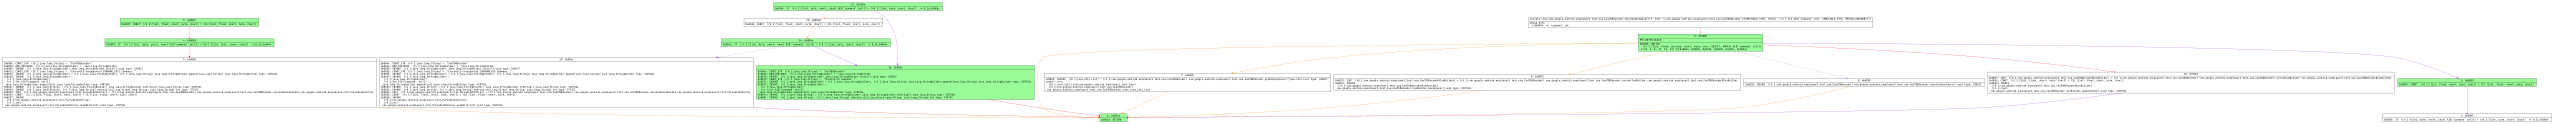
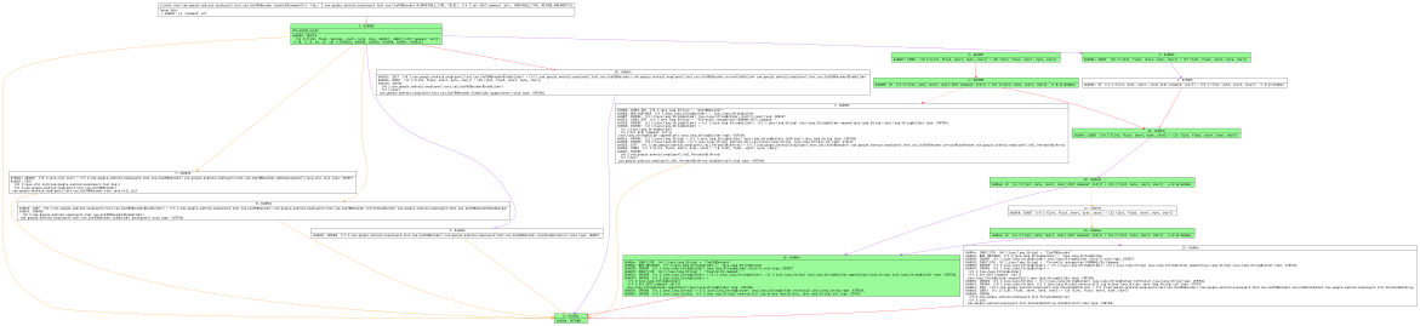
  digraph {
    fontname="JetBrains Mono"
    node [fillcolor=palegreen fontname="JetBrains Mono" shape=record style=filled]
    edge [arrowhead=normal color=darkorange fontname="JetBrains Mono"]
    n1 [label="{0\:\ 0x0000|MTH_ENTER_BLOCK\l|0x0000: SWITCH  \l  (r4 I:?[int, float, boolean, short, byte, char, OBJECT, ARRAY] A[D('command' int)])\l k:[0, 3, 8, 12, 13, 14] t:[0x002a, 0x002b, 0x0032, 0x0038, 0x003c, 0x002a] \l}"]
    n2 [label="{1\:\ 0x0003|0x0003: CONST  (r0 I:?[int, float, short, byte, char]) = (17 ?[int, float, short, byte, char]) \l}"]
    n3 [label="{6\:\ 0x002a|0x002a: RETURN   \l}"]
    n4 [fillcolor=white label="{7\:\ 0x002b|0x002b: INVOKE  (r0 I:java.util.List) = (r3 I:com.google.android.exoplayer2.text.cea.Cea708Decoder) com.google.android.exoplayer2.text.cea.Cea708Decoder.getDisplayCues():java.util.List type: DIRECT \l0x002f: IPUT  \l  (r0 I:java.util.List\<com.google.android.exoplayer2.text.Cue\>)\l  (r3 I:com.google.android.exoplayer2.text.cea.Cea708Decoder)\l com.google.android.exoplayer2.text.cea.Cea708Decoder.cues java.util.List \l}"]
    n5 [fillcolor=white label="{8\:\ 0x0032|0x0032: IGET  (r0 I:com.google.android.exoplayer2.text.cea.Cea708Decoder$CueBuilder) = (r3 I:com.google.android.exoplayer2.text.cea.Cea708Decoder) com.google.android.exoplayer2.text.cea.Cea708Decoder.currentCueBuilder com.google.android.exoplayer2.text.cea.Cea708Decoder$CueBuilder \l0x0034: INVOKE  \l  (r0 I:com.google.android.exoplayer2.text.cea.Cea708Decoder$CueBuilder)\l com.google.android.exoplayer2.text.cea.Cea708Decoder.CueBuilder.backspace():void type: VIRTUAL \l}"]
    n6 [fillcolor=white label="{9\:\ 0x0038|0x0038: INVOKE  (r3 I:com.google.android.exoplayer2.text.cea.Cea708Decoder) com.google.android.exoplayer2.text.cea.Cea708Decoder.resetCueBuilders():void type: DIRECT \l}"]
    n7 [fillcolor=white label="{10\:\ 0x003c|0x003c: IGET  (r0 I:com.google.android.exoplayer2.text.cea.Cea708Decoder$CueBuilder) = (r3 I:com.google.android.exoplayer2.text.cea.Cea708Decoder) com.google.android.exoplayer2.text.cea.Cea708Decoder.currentCueBuilder com.google.android.exoplayer2.text.cea.Cea708Decoder$CueBuilder \l0x003e: CONST  (r1 I:?[int, float, short, byte, char]) = (10 ?[int, float, short, byte, char]) \l0x0040: INVOKE  \l  (r0 I:com.google.android.exoplayer2.text.cea.Cea708Decoder$CueBuilder)\l  (r1 I:char)\l com.google.android.exoplayer2.text.cea.Cea708Decoder.CueBuilder.append(char):void type: VIRTUAL \l}"]
    n8 [fillcolor=white label="{2\:\ 0x0005|0x0005: IF  (r4 I:?[int, byte, short, char] A[D('command' int)]) \< (r0 I:?[int, byte, short, char])  \-\> B:11:0x0044 \l}"]
+   n9 [label="{11\:\ 0x0044|0x0044: CONST  (r0 I:?[int, float, short, byte, char]) = (24 ?[int, float, short, byte, char]) \l}"]
    n10 [label="{3\:\ 0x0007|0x0007: CONST  (r0 I:?[int, float, short, byte, char]) = (23 ?[int, float, short, byte, char]) \l}"]
    n11 [label="{4\:\ 0x0009|0x0009: IF  (r4 I:?[int, byte, short, char] A[D('command' int)]) \> (r0 I:?[int, byte, short, char])  \-\> B:11:0x0044 \l}"]
    n12 [label="{12\:\ 0x0046|0x0046: IF  (r4 I:?[int, byte, short, char] A[D('command' int)]) \< (r0 I:?[int, byte, short, char])  \-\> B:16:0x006c \l}"]
    n13 [fillcolor=white label="{5\:\ 0x000b|0x000b: CONST_STR  (r0 I:java.lang.String) =  \"Cea708Decoder\" \l0x000d: NEW_INSTANCE  (r1 I:java.lang.StringBuilder) =  java.lang.StringBuilder \l0x000f: INVOKE  (r1 I:java.lang.StringBuilder) java.lang.StringBuilder.\<init\>():void type: DIRECT \l0x0012: CONST_STR  (r2 I:java.lang.String) =  \"Currently unsupported COMMAND_EXT1 Command: \" \l0x0014: INVOKE  (r1 I:java.lang.StringBuilder) = (r1 I:java.lang.StringBuilder), (r2 I:java.lang.String) java.lang.StringBuilder.append(java.lang.String):java.lang.StringBuilder type: VIRTUAL \l0x0018: INVOKE  (r1 I:java.lang.StringBuilder) = \l  (r1 I:java.lang.StringBuilder)\l  (r4 I:int A[D('command' int)])\l java.lang.StringBuilder.append(int):java.lang.StringBuilder type: VIRTUAL \l0x001c: INVOKE  (r1 I:java.lang.String) = (r1 I:java.lang.StringBuilder) java.lang.StringBuilder.toString():java.lang.String type: VIRTUAL \l0x0020: INVOKE  (r0 I:java.lang.String), (r1 I:java.lang.String) android.util.Log.w(java.lang.String, java.lang.String):int type: STATIC \l0x0023: IGET  (r0 I:com.google.android.exoplayer2.util.ParsableBitArray) = (r3 I:com.google.android.exoplayer2.text.cea.Cea708Decoder) com.google.android.exoplayer2.text.cea.Cea708Decoder.serviceBlockPacket com.google.android.exoplayer2.util.ParsableBitArray \l0x0025: CONST  (r1 I:?[int, float, short, byte, char]) = (8 ?[int, float, short, byte, char]) \l0x0027: INVOKE  \l  (r0 I:com.google.android.exoplayer2.util.ParsableBitArray)\l  (r1 I:int)\l com.google.android.exoplayer2.util.ParsableBitArray.skipBits(int):void type: VIRTUAL \l}"]
    n14 [fillcolor=white label="{13\:\ 0x0048|0x0048: CONST  (r0 I:?[int, float, short, byte, char]) = (31 ?[int, float, short, byte, char]) \l}"]
    n15 [label="{16\:\ 0x006c|0x006c: CONST_STR  (r0 I:java.lang.String) =  \"Cea708Decoder\" \l0x006e: NEW_INSTANCE  (r1 I:java.lang.StringBuilder) =  java.lang.StringBuilder \l0x0070: INVOKE  (r1 I:java.lang.StringBuilder) java.lang.StringBuilder.\<init\>():void type: DIRECT \l0x0073: CONST_STR  (r2 I:java.lang.String) =  \"Invalid C0 command: \" \l0x0075: INVOKE  (r1 I:java.lang.StringBuilder) = (r1 I:java.lang.StringBuilder), (r2 I:java.lang.String) java.lang.StringBuilder.append(java.lang.String):java.lang.StringBuilder type: VIRTUAL \l0x0079: INVOKE  (r1 I:java.lang.StringBuilder) = \l  (r1 I:java.lang.StringBuilder)\l  (r4 I:int A[D('command' int)])\l java.lang.StringBuilder.append(int):java.lang.StringBuilder type: VIRTUAL \l0x007d: INVOKE  (r1 I:java.lang.String) = (r1 I:java.lang.StringBuilder) java.lang.StringBuilder.toString():java.lang.String type: VIRTUAL \l0x0081: INVOKE  (r0 I:java.lang.String), (r1 I:java.lang.String) android.util.Log.w(java.lang.String, java.lang.String):int type: STATIC \l}"]
    n16 [label="{14\:\ 0x004a|0x004a: IF  (r4 I:?[int, byte, short, char] A[D('command' int)]) \> (r0 I:?[int, byte, short, char])  \-\> B:16:0x006c \l}"]
    n17 [fillcolor=white label="{15\:\ 0x004c|0x004c: CONST_STR  (r0 I:java.lang.String) =  \"Cea708Decoder\" \l0x004e: NEW_INSTANCE  (r1 I:java.lang.StringBuilder) =  java.lang.StringBuilder \l0x0050: INVOKE  (r1 I:java.lang.StringBuilder) java.lang.StringBuilder.\<init\>():void type: DIRECT \l0x0053: CONST_STR  (r2 I:java.lang.String) =  \"Currently unsupported COMMAND_P16 Command: \" \l0x0055: INVOKE  (r1 I:java.lang.StringBuilder) = (r1 I:java.lang.StringBuilder), (r2 I:java.lang.String) java.lang.StringBuilder.append(java.lang.String):java.lang.StringBuilder type: VIRTUAL \l0x0059: INVOKE  (r1 I:java.lang.StringBuilder) = \l  (r1 I:java.lang.StringBuilder)\l  (r4 I:int A[D('command' int)])\l java.lang.StringBuilder.append(int):java.lang.StringBuilder type: VIRTUAL \l0x005d: INVOKE  (r1 I:java.lang.String) = (r1 I:java.lang.StringBuilder) java.lang.StringBuilder.toString():java.lang.String type: VIRTUAL \l0x0061: INVOKE  (r0 I:java.lang.String), (r1 I:java.lang.String) android.util.Log.w(java.lang.String, java.lang.String):int type: STATIC \l0x0064: IGET  (r0 I:com.google.android.exoplayer2.util.ParsableBitArray) = (r3 I:com.google.android.exoplayer2.text.cea.Cea708Decoder) com.google.android.exoplayer2.text.cea.Cea708Decoder.serviceBlockPacket com.google.android.exoplayer2.util.ParsableBitArray \l0x0066: CONST  (r1 I:?[int, float, short, byte, char]) = (16 ?[int, float, short, byte, char]) \l0x0068: INVOKE  \l  (r0 I:com.google.android.exoplayer2.util.ParsableBitArray)\l  (r4 I:int)\l com.google.android.exoplayer2.util.ParsableBitArray.skipBits(int):void type: VIRTUAL \l}"]
    n18 [fillcolor=white label="{private void com.google.android.exoplayer2.text.cea.Cea708Decoder.handleC0Command((r3 'this' I:com.google.android.exoplayer2.text.cea.Cea708Decoder A[IMMUTABLE_TYPE, THIS]), (r4 I:int A[D('command' int), IMMUTABLE_TYPE, METHOD_ARGUMENT]))  | Debug Info:\l  ?\-0x009f: r4 'command' int\l}"]
    n1 -> n2 [color=purple]
    n1 -> n3 [arrowhead=onormal]
    n1 -> n4
    n1 -> n5 [arrowhead=tee]
-   n1 -> n6 [arrowhead=onormal color=purple style=dashed]
+   n1 -> n6 [arrowhead=onormal color=purple]
    n1 -> n7 [arrowhead=onormal color=red]
    n2 -> n8 [arrowhead=tee color=purple]
    n4 -> n3
    n5 -> n3
    n6 -> n3 [arrowhead=tee]
    n7 -> n3 [arrowhead=tee color=purple]
+   n8 -> n9 [arrowhead=onormal color=red]
+   n9 -> n12 [arrowhead=tee color=purple]
    n10 -> n11 [arrowhead=tee color=red]
+   n11 -> n9 [arrowhead=tee color=red]
    n11 -> n13 [color=red style=dashed]
    n12 -> n14 [arrowhead=tee style=dashed]
    n12 -> n15 [color=purple]
    n13 -> n3
    n14 -> n16
    n15 -> n3 [arrowhead=tee color=red]
    n16 -> n15 [color=purple]
    n16 -> n17 [color=purple style=dashed]
    n17 -> n3 [arrowhead=onormal color=red]
    n18 -> n1 [arrowhead=onormal color=red]
  }
